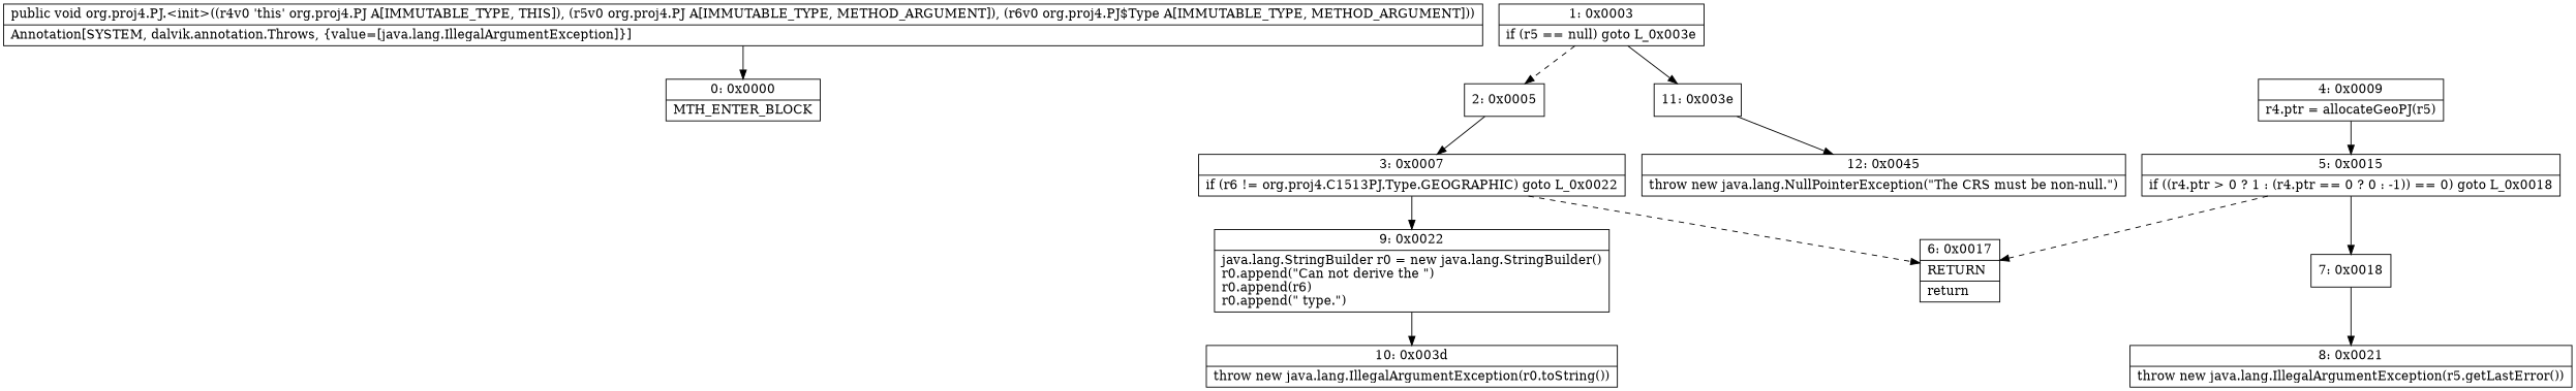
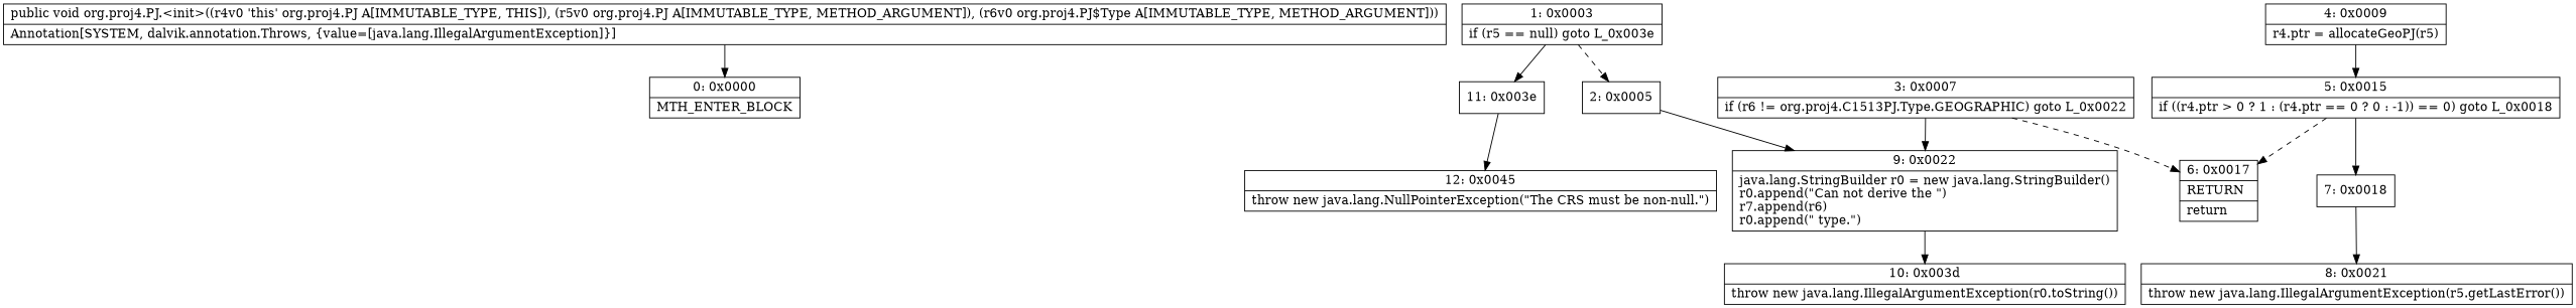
  digraph {
    node [shape=record]
    n1 [label="{0\:\ 0x0000|MTH_ENTER_BLOCK\l}"]
    n2 [label="{1\:\ 0x0003|if (r5 == null) goto L_0x003e\l}"]
    n3 [label="{2\:\ 0x0005}"]
    n4 [label="{11\:\ 0x003e}"]
    n5 [label="{3\:\ 0x0007|if (r6 != org.proj4.C1513PJ.Type.GEOGRAPHIC) goto L_0x0022\l}"]
    n6 [label="{12\:\ 0x0045|throw new java.lang.NullPointerException(\"The CRS must be non\-null.\")\l}"]
-   n7 [label="{9\:\ 0x0022|java.lang.StringBuilder r0 = new java.lang.StringBuilder()\lr0.append(\"Can not derive the \")\lr0.append(r6)\lr0.append(\" type.\")\l}"]
+   n7 [label="{9\:\ 0x0022|java.lang.StringBuilder r0 = new java.lang.StringBuilder()\lr0.append(\"Can not derive the \")\lr7.append(r6)\lr0.append(\" type.\")\l}"]
    n8 [label="{6\:\ 0x0017|RETURN\l|return\l}"]
    n9 [label="{4\:\ 0x0009|r4.ptr = allocateGeoPJ(r5)\l}"]
    n10 [label="{5\:\ 0x0015|if ((r4.ptr \> 0 ? 1 : (r4.ptr == 0 ? 0 : \-1)) == 0) goto L_0x0018\l}"]
    n11 [label="{10\:\ 0x003d|throw new java.lang.IllegalArgumentException(r0.toString())\l}"]
    n12 [label="{7\:\ 0x0018}"]
    n13 [label="{8\:\ 0x0021|throw new java.lang.IllegalArgumentException(r5.getLastError())\l}"]
    n14 [label="{public void org.proj4.PJ.\<init\>((r4v0 'this' org.proj4.PJ A[IMMUTABLE_TYPE, THIS]), (r5v0 org.proj4.PJ A[IMMUTABLE_TYPE, METHOD_ARGUMENT]), (r6v0 org.proj4.PJ$Type A[IMMUTABLE_TYPE, METHOD_ARGUMENT]))  | Annotation[SYSTEM, dalvik.annotation.Throws, \{value=[java.lang.IllegalArgumentException]\}]\l}"]
    n2 -> n3 [style=dashed]
    n2 -> n4
-   n3 -> n5
+   n3 -> n7
    n4 -> n6
    n5 -> n7
    n5 -> n8 [style=dashed]
    n7 -> n11
    n9 -> n10
    n10 -> n8 [style=dashed]
    n10 -> n12
    n12 -> n13
    n14 -> n1
  }
